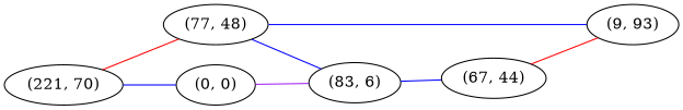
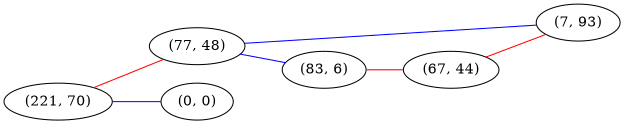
  graph {
    rankdir=LR
    edge [color=red weight=1]
    "(221, 70)"
    "(77, 48)"
    "(0, 0)"
-   "(7, 93)" [label="(9, 93)"]
+   "(7, 93)"
    n5 [label="(83, 6)"]
    n6 [label="(67, 44)"]
    "(221, 70)" -- "(77, 48)"
    "(221, 70)" -- "(0, 0)" [color=blue weight=3]
    "(77, 48)" -- "(7, 93)" [color=blue weight=3]
    "(77, 48)" -- n5 [color=blue weight=3]
-   "(0, 0)" -- n5 [color=purple weight=4]
-   n5 -- n6 [color=blue]
+   n5 -- n6
    n6 -- "(7, 93)"
  }
